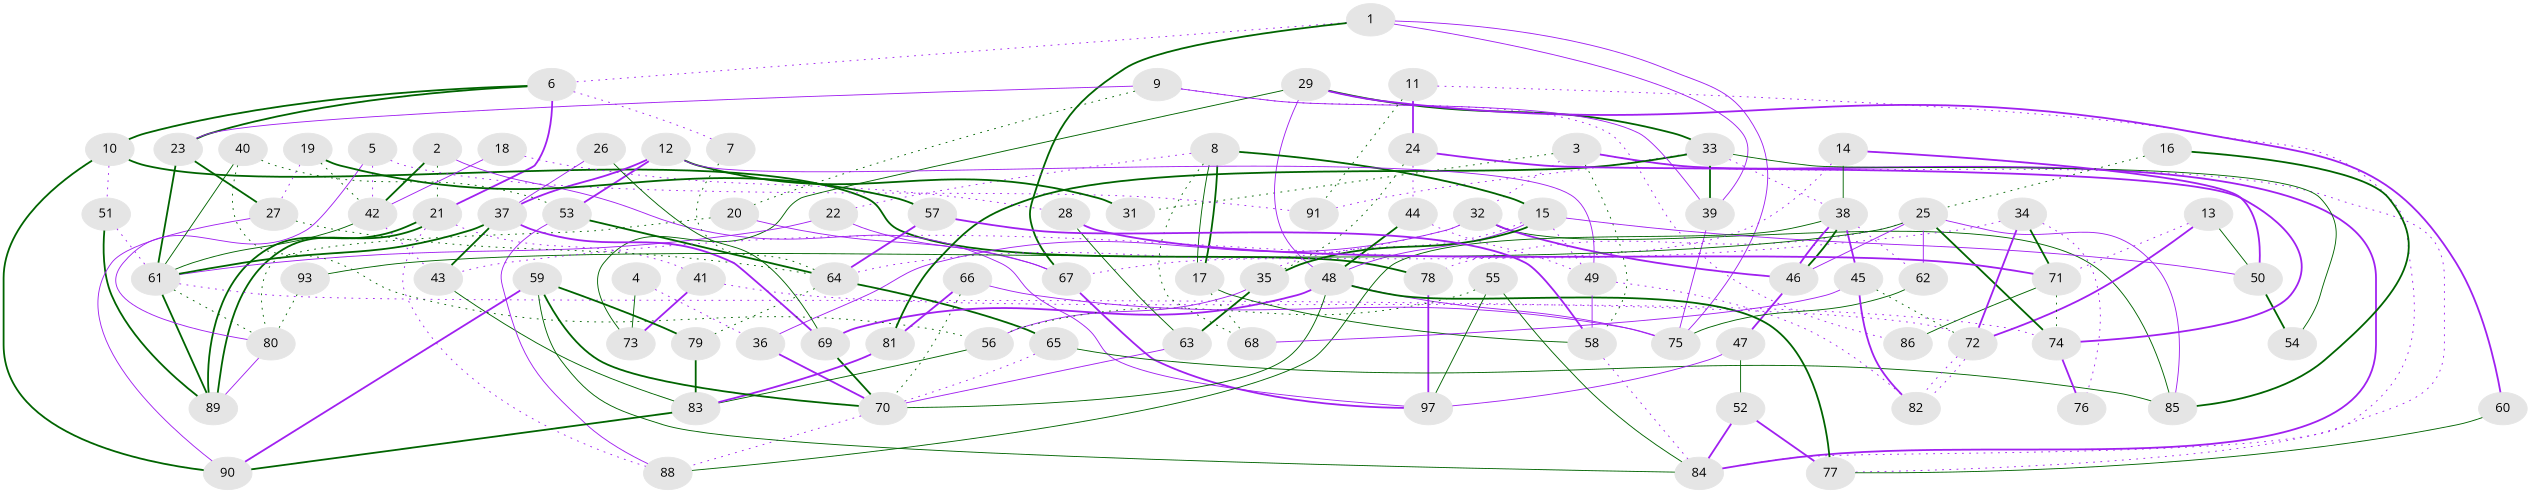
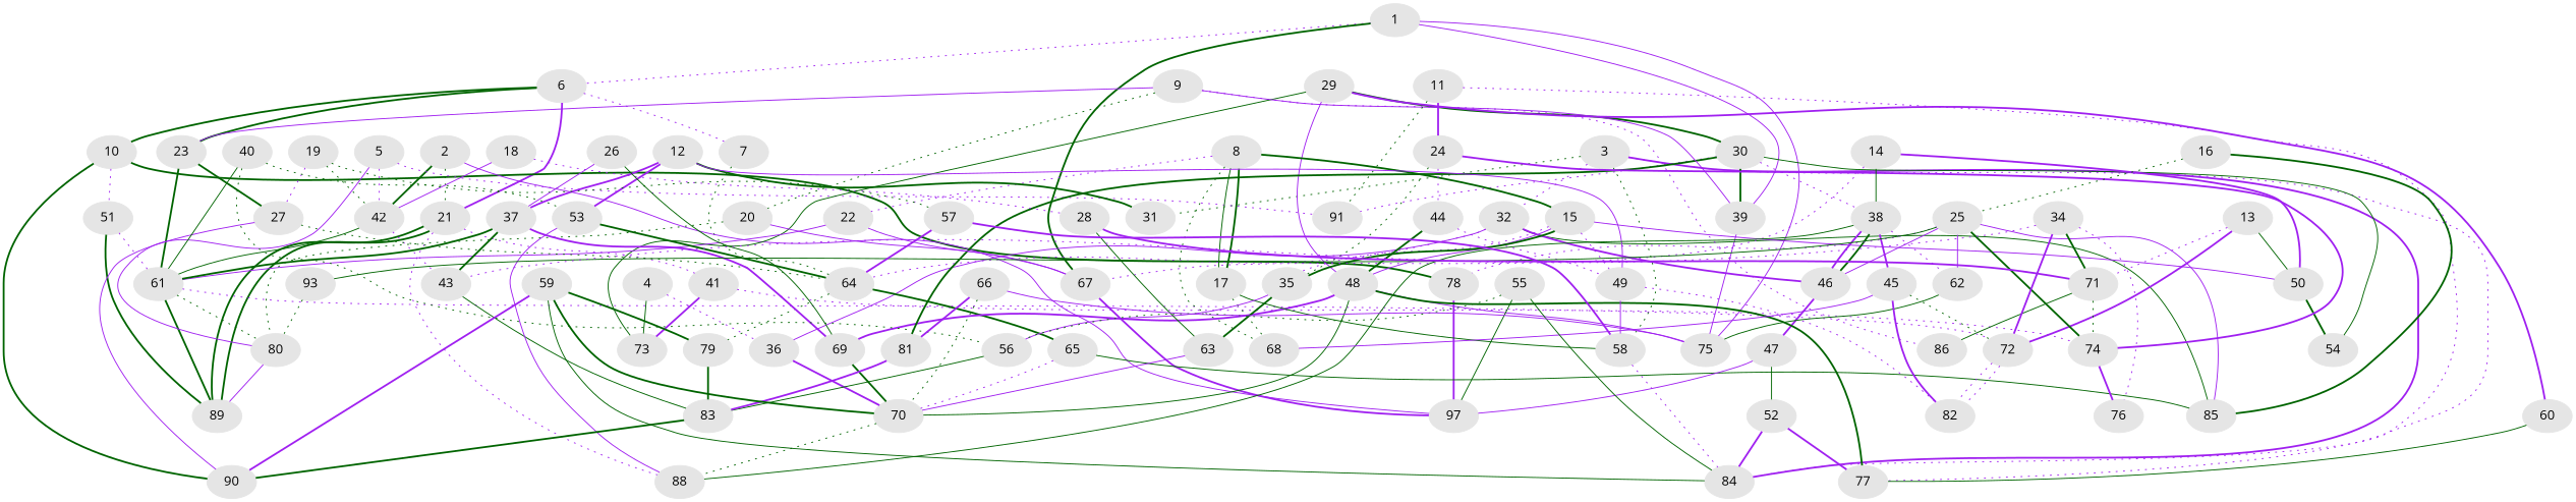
  graph {
    fontname="Open Sans"
    node [color=gray90 fontname="Open Sans" style=filled]
    edge [color=purple fontname="Open Sans" style=bold]
    1
    6
    39
    67
    75
    21
    7
    10
    23
    n10 [label=97]
    2
    42
    41
    88
    89
    61
    43
    3
    31
    32
    58
    77
    84
    36
    64
    85
    46
    4
    73
    70
    5
    80
    91
    51
    78
    90
    29
    48
-   30 [label=33]
+   30
    60
    79
    65
    8
    15
    17
    22
    68
    49
    50
    35
    9
    20
    86
    27
    11
    24
    44
    74
    12
    37
    53
    69
    82
    13
    71
    72
    54
    14
    38
    62
    45
    63
    56
    16
    25
    n76 [label=93]
    18
    28
    19
    57
    76
    47
    26
    81
    83
    34
    40
    52
    55
    59
    66
    1 -- 6 [style=dotted]
    1 -- 39 [style=solid]
    1 -- 67 [color=darkgreen]
    1 -- 75 [style=solid]
    6 -- 21
    6 -- 7 [style=dotted]
    6 -- 10 [color=darkgreen]
    6 -- 23 [color=darkgreen]
    39 -- 75 [style=solid]
    67 -- n10
    21 -- 41 [style=dotted]
    21 -- 88 [style=dotted]
    21 -- 89 [color=darkgreen]
    21 -- 89 [color=darkgreen]
    7 -- 64 [color=darkgreen style=dotted]
    10 -- 51 [style=dotted]
    10 -- 78 [color=darkgreen]
    10 -- 90 [color=darkgreen]
    23 -- 61 [color=darkgreen]
    23 -- 27 [color=darkgreen]
    2 -- 21 [color=darkgreen style=dotted]
    2 -- n10 [style=solid]
    2 -- 42 [color=darkgreen]
    42 -- 61 [color=darkgreen style=solid]
    42 -- 43 [style=dotted]
    41 -- 73
    41 -- 74 [style=dotted]
    61 -- 89 [color=darkgreen]
    61 -- 80 [color=darkgreen style=dotted]
    61 -- 72 [style=dotted]
    43 -- 83 [color=darkgreen style=solid]
    3 -- 31 [color=darkgreen style=dotted]
    3 -- 32 [style=dotted]
    3 -- 58 [color=darkgreen style=dotted]
    3 -- 77 [style=dotted]
    3 -- 84
    32 -- 36 [style=solid]
    32 -- 64 [style=dotted]
    32 -- 85 [color=darkgreen style=solid]
    32 -- 46
    58 -- 84 [style=dotted]
    36 -- 70
    64 -- 79 [color=darkgreen style=dotted]
    64 -- 65 [color=darkgreen]
    46 -- 47
    4 -- 36 [style=dotted]
    4 -- 73 [color=darkgreen style=solid]
-   70 -- 88 [style=dotted]
+   70 -- 88 [color=darkgreen style=dotted]
    5 -- 42 [style=dotted]
    5 -- 80 [style=solid]
    5 -- 91 [style=dotted]
    80 -- 89 [style=solid]
    51 -- 89 [color=darkgreen]
    51 -- 61 [style=dotted]
    78 -- n10
    29 -- 73 [color=darkgreen style=solid]
    29 -- 48 [style=solid]
    29 -- 30 [color=darkgreen]
    29 -- 60
    48 -- 75 [style=solid]
    48 -- 77 [color=darkgreen]
    48 -- 70 [color=darkgreen style=solid]
    48 -- 69
    30 -- 39 [color=darkgreen]
    30 -- 91 [style=dotted]
    30 -- 54 [color=darkgreen style=solid]
    30 -- 38 [style=dotted]
    30 -- 81 [color=darkgreen]
    60 -- 77 [color=darkgreen style=solid]
    79 -- 83 [color=darkgreen]
    65 -- 85 [color=darkgreen style=solid]
    65 -- 70 [style=dotted]
    8 -- 15 [color=darkgreen]
    8 -- 17 [color=darkgreen style=solid]
    8 -- 17 [color=darkgreen]
    8 -- 22 [style=dotted]
    8 -- 68 [color=darkgreen style=dotted]
    15 -- 48 [style=solid]
    15 -- 49 [style=dotted]
    15 -- 50 [style=solid]
    15 -- 35 [style=dotted]
    15 -- 35 [color=darkgreen]
    17 -- 58 [color=darkgreen style=solid]
    17 -- 68 [color=darkgreen style=dotted]
    22 -- 67 [style=solid]
    22 -- 61 [style=solid]
    49 -- 58 [style=solid]
    49 -- 82 [style=dotted]
    50 -- 54 [color=darkgreen]
    35 -- 63 [color=darkgreen]
    35 -- 56 [style=solid]
    9 -- 39 [style=solid]
    9 -- 23 [style=solid]
    9 -- 20 [color=darkgreen style=dotted]
    9 -- 86 [style=dotted]
    20 -- 67 [style=solid]
    20 -- 80 [color=darkgreen style=dotted]
    27 -- 64 [color=darkgreen style=dotted]
    27 -- 90 [style=solid]
    11 -- 84 [style=dotted]
    11 -- 91 [color=darkgreen style=dotted]
    11 -- 24
    24 -- 35 [color=darkgreen style=dotted]
    24 -- 44 [style=dotted]
    24 -- 74
    44 -- 48 [color=darkgreen]
    44 -- 49 [style=dotted]
    74 -- 76
    12 -- 31 [color=darkgreen]
    12 -- 49 [style=solid]
    12 -- 37
    12 -- 53
    37 -- 61 [color=darkgreen]
    37 -- 43 [color=darkgreen]
    37 -- 69
    53 -- 88 [style=solid]
    53 -- 64 [color=darkgreen]
    69 -- 70 [color=darkgreen]
    13 -- 50 [color=darkgreen style=solid]
    13 -- 71 [style=dotted]
    13 -- 72
    71 -- 86 [color=darkgreen style=solid]
    71 -- 74 [color=darkgreen style=dotted]
    72 -- 82 [style=dotted]
    72 -- 82 [style=dotted]
    14 -- 67 [style=dotted]
    14 -- 50
    14 -- 38 [color=darkgreen style=solid]
    38 -- 88 [color=darkgreen style=solid]
    38 -- 46
    38 -- 46 [color=darkgreen]
    38 -- 62 [style=dotted]
    38 -- 45
    62 -- 75 [color=darkgreen style=solid]
    45 -- 68 [style=solid]
    45 -- 82
    45 -- 72 [color=darkgreen style=dotted]
    63 -- 70 [style=solid]
    56 -- 83 [color=darkgreen style=solid]
    16 -- 85 [color=darkgreen]
    16 -- 25 [color=darkgreen style=dotted]
    25 -- 85 [style=solid]
    25 -- 46 [style=solid]
    25 -- 78 [style=dotted]
    25 -- 74 [color=darkgreen]
    25 -- 62 [style=solid]
    25 -- n76 [color=darkgreen style=solid]
    n76 -- 80 [color=darkgreen style=dotted]
    18 -- 42 [style=solid]
    18 -- 28 [style=dotted]
    28 -- 71
    28 -- 63 [color=darkgreen style=solid]
    19 -- 42 [color=darkgreen style=dotted]
    19 -- 27 [style=dotted]
-   19 -- 57 [color=darkgreen]
+   19 -- 57 [color=darkgreen style=dotted]
    57 -- 58
    57 -- 64
    47 -- n10 [style=solid]
    47 -- 52 [color=darkgreen style=solid]
    26 -- 37 [style=solid]
    26 -- 69 [color=darkgreen style=solid]
    81 -- 83
    83 -- 90 [color=darkgreen]
    34 -- 43 [style=dotted]
    34 -- 71 [color=darkgreen]
    34 -- 72
    34 -- 76 [style=dotted]
    40 -- 61 [color=darkgreen style=solid]
    40 -- 53 [color=darkgreen style=dotted]
    40 -- 56 [color=darkgreen style=dotted]
    52 -- 77
    52 -- 84
    55 -- n10 [color=darkgreen style=solid]
    55 -- 84 [color=darkgreen style=solid]
    55 -- 56 [color=darkgreen style=dotted]
    59 -- 84 [color=darkgreen style=solid]
    59 -- 70 [color=darkgreen]
    59 -- 90
    59 -- 79 [color=darkgreen]
    66 -- 75 [style=solid]
    66 -- 70 [color=darkgreen style=dotted]
    66 -- 81
  }
